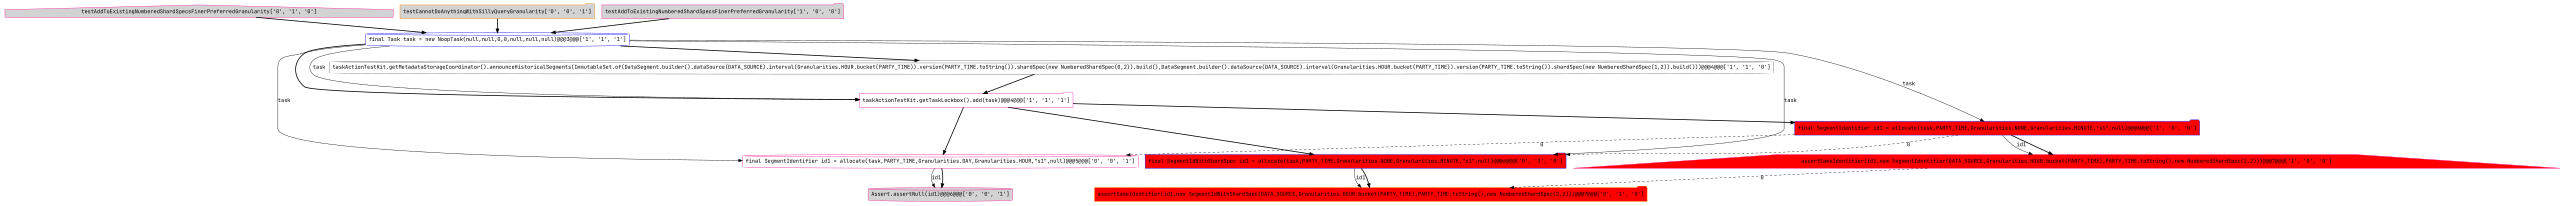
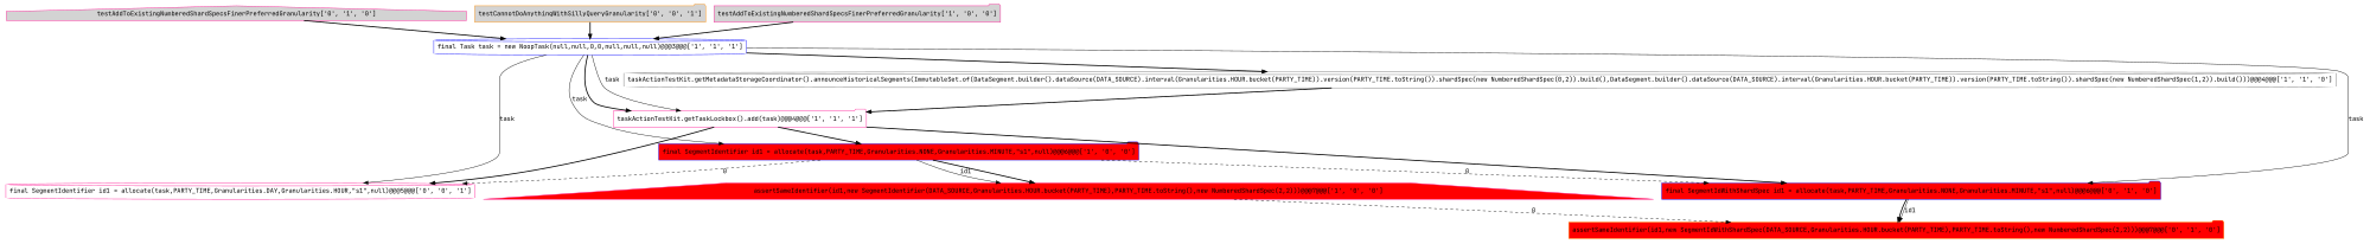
  digraph {
    fontname="JetBrains Mono"
    node [fillcolor=red shape=folder style=filled color=deeppink fontname="JetBrains Mono"]
    edge [style=bold fontname="JetBrains Mono"]
    n1 [label="final SegmentIdentifier id1 = allocate(task,PARTY_TIME,Granularities.NONE,Granularities.MINUTE,\"s1\",null)@@@6@@@['1', '0', '0']" color=blue]
    n2 [label="assertSameIdentifier(id1,new SegmentIdentifier(DATA_SOURCE,Granularities.HOUR.bucket(PARTY_TIME),PARTY_TIME.toString(),new NumberedShardSpec(2,2)))@@@7@@@['1', '0', '0']" shape=trapezium]
    n3 [fillcolor=white label="final SegmentIdentifier id1 = allocate(task,PARTY_TIME,Granularities.DAY,Granularities.HOUR,\"s1\",null)@@@5@@@['0', '0', '1']" shape=cylinder]
    n4 [label="final SegmentIdWithShardSpec id1 = allocate(task,PARTY_TIME,Granularities.NONE,Granularities.MINUTE,\"s1\",null)@@@6@@@['0', '1', '0']" color=blue]
    n5 [fillcolor=white label="taskActionTestKit.getTaskLockbox().add(task)@@@4@@@['1', '1', '1']"]
    n6 [label="assertSameIdentifier(id1,new SegmentIdWithShardSpec(DATA_SOURCE,Granularities.HOUR.bucket(PARTY_TIME),PARTY_TIME.toString(),new NumberedShardSpec(2,2)))@@@7@@@['0', '1', '0']" color=darkorange]
    n7 [fillcolor=lightgray label="testAddToExistingNumberedShardSpecsFinerPreferredGranularity['0', '1', '0']" shape=house]
    n8 [fillcolor=white label="final Task task = new NoopTask(null,null,0,0,null,null,null)@@@3@@@['1', '1', '1']" shape=cylinder color=blue]
-   n9 [fillcolor=lightgray label="Assert.assertNull(id1)@@@6@@@['0', '0', '1']" shape=cylinder]
    n10 [fillcolor=white label="taskActionTestKit.getMetadataStorageCoordinator().announceHistoricalSegments(ImmutableSet.of(DataSegment.builder().dataSource(DATA_SOURCE).interval(Granularities.HOUR.bucket(PARTY_TIME)).version(PARTY_TIME.toString()).shardSpec(new NumberedShardSpec(0,2)).build(),DataSegment.builder().dataSource(DATA_SOURCE).interval(Granularities.HOUR.bucket(PARTY_TIME)).version(PARTY_TIME.toString()).shardSpec(new NumberedShardSpec(1,2)).build()))@@@4@@@['1', '1', '0']" shape=cylinder color=gray40]
    n11 [fillcolor=lightgray label="testCannotDoAnythingWithSillyQueryGranularity['0', '0', '1']" color=darkorange]
    n12 [fillcolor=lightgray label="testAddToExistingNumberedShardSpecsFinerPreferredGranularity['1', '0', '0']"]
    n1 -> n2
    n1 -> n2 [label=id1 style=solid]
    n1 -> n3 [label=0 style=dashed]
    n1 -> n4 [label=0 style=dashed]
    n2 -> n6 [label=0 style=dashed]
-   n3 -> n9
-   n3 -> n9 [label=id1 style=solid]
    n4 -> n6 [label=id1 style=solid]
    n4 -> n6
    n5 -> n1
    n5 -> n3
    n5 -> n4
    n7 -> n8
    n8 -> n1 [label=task style=solid]
    n8 -> n3 [label=task style=solid]
    n8 -> n4 [label=task style=solid]
    n8 -> n5
    n8 -> n5 [label=task style=solid]
    n8 -> n10
    n10 -> n5
    n11 -> n8
    n12 -> n8
  }
